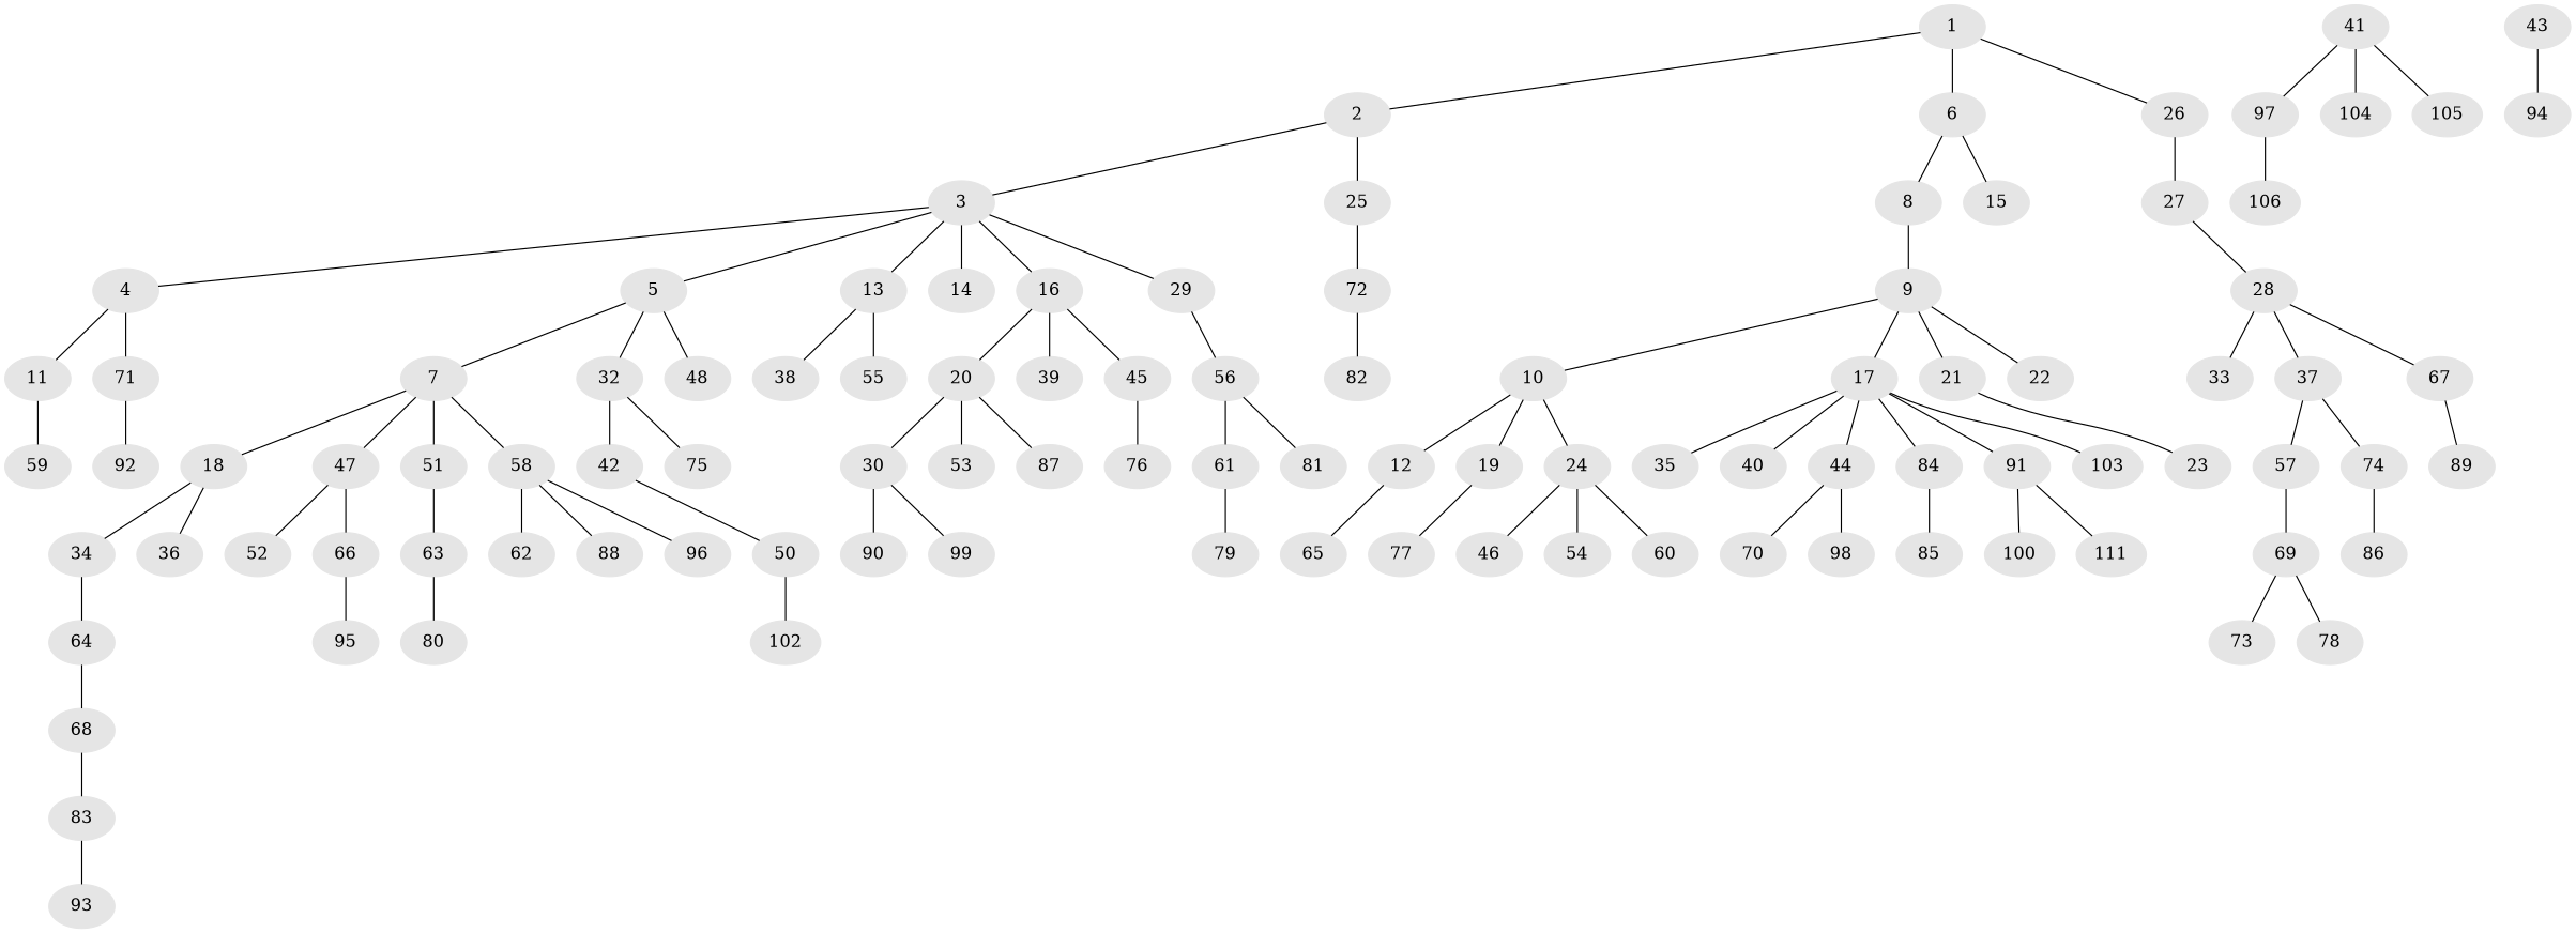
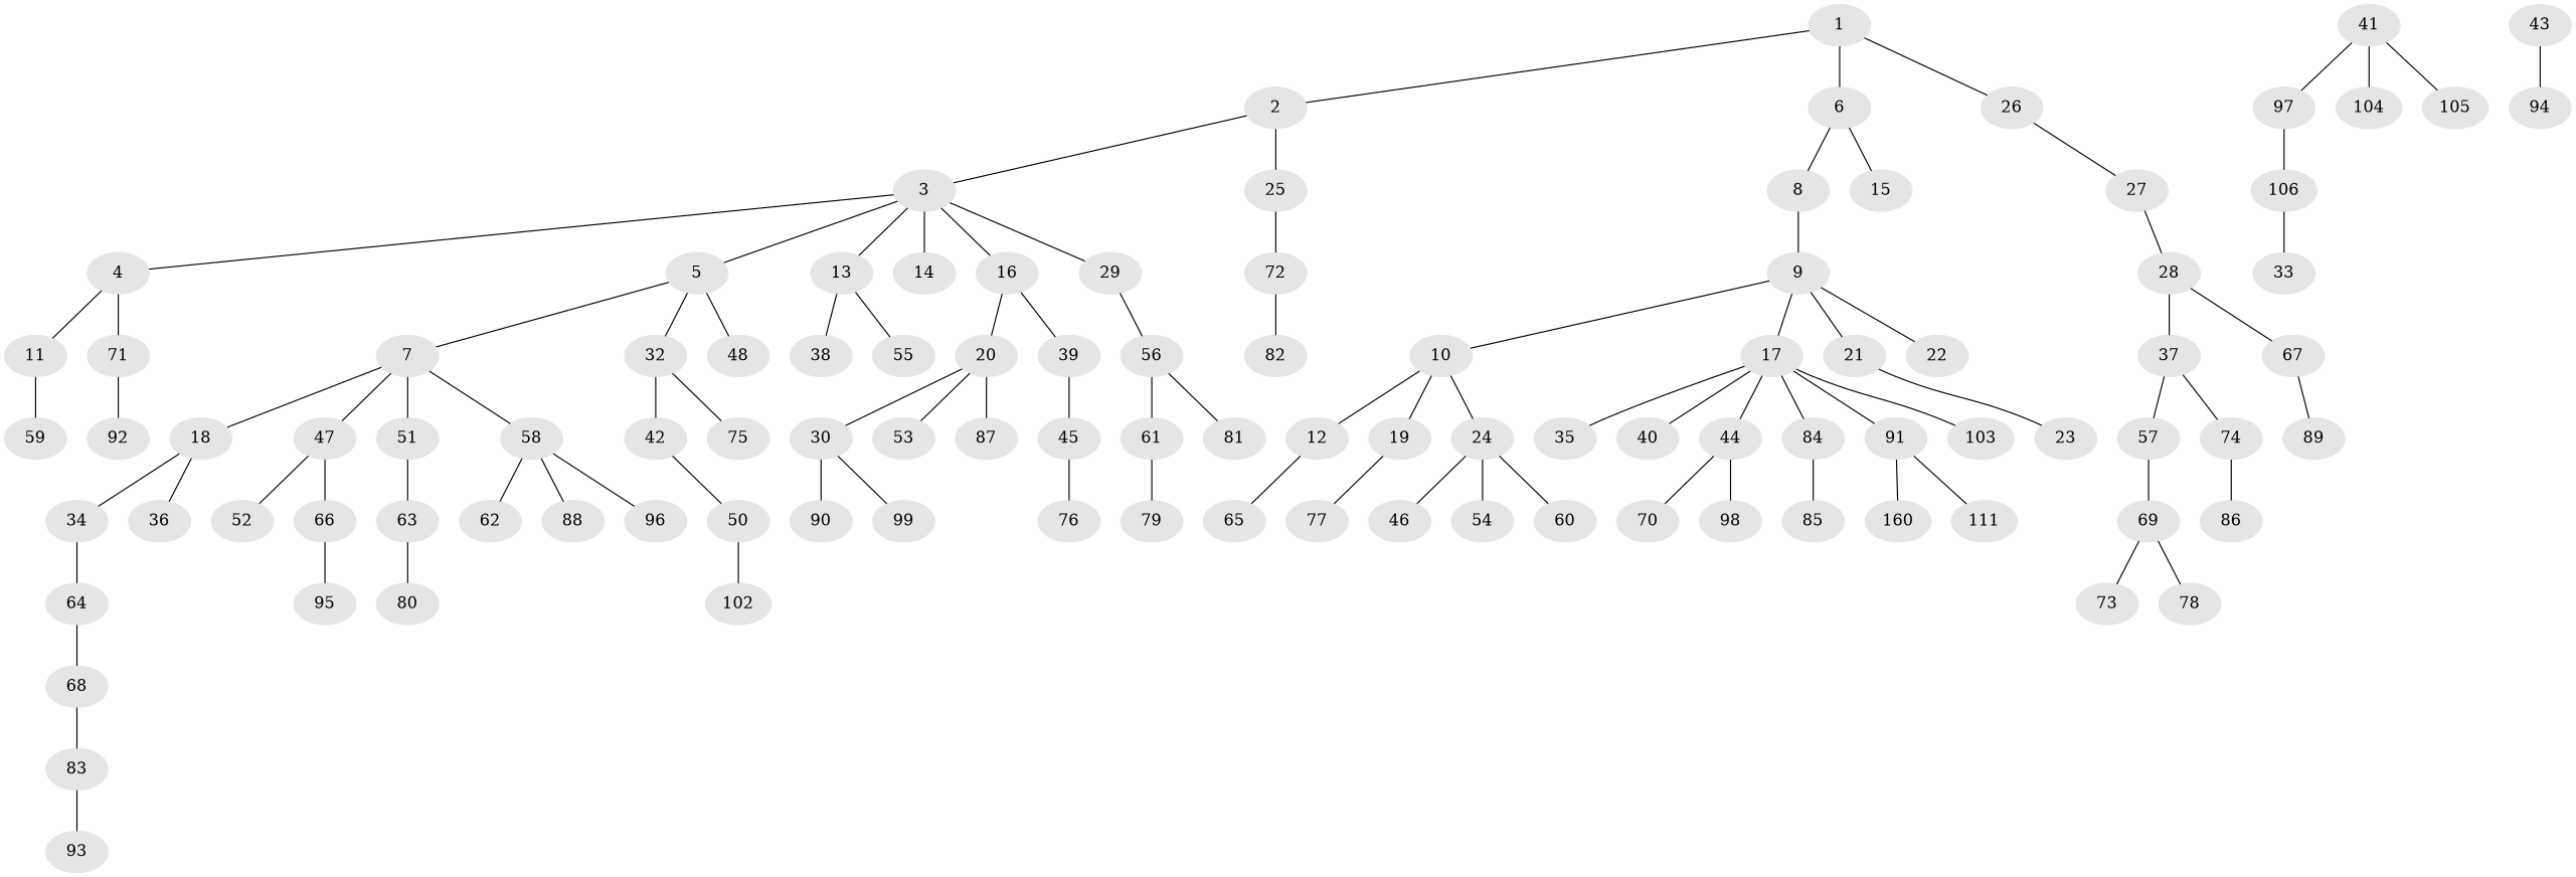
  graph {
    node [color=gray90 style=filled]
    1
    2
    6
    26
    3
    25
    8
    15
    27
    4
    5
    13
    14
    16
    29
    72
    11
    71
    7
    32
    48
    38
    55
    20
    39
    45
    56
    59
    92
    18
    47
    51
    58
    42
    75
    9
    34
    36
    52
    66
    63
    62
    88
    96
    10
    17
    21
    22
    12
    19
    24
    35
    40
    44
    84
    91
    103
    23
    65
    77
    46
    54
    60
    30
    53
    87
    76
    70
    98
    85
-   100
+   100 [label=160]
    n72 [label=111]
    64
    90
    99
    82
    28
    33
    37
    67
    57
    74
    89
    61
    81
    41
    97
    104
    105
    43
    94
    50
    68
    69
    86
    106
    102
    95
    80
    79
    73
    78
    83
    93
    1 -- 2
    1 -- 6
    1 -- 26
    2 -- 3
    2 -- 25
    6 -- 8
    6 -- 15
    26 -- 27
    3 -- 4
    3 -- 5
    3 -- 13
    3 -- 14
    3 -- 16
    3 -- 29
    25 -- 72
    8 -- 9
    27 -- 28
    4 -- 11
    4 -- 71
    5 -- 7
    5 -- 32
    5 -- 48
    13 -- 38
    13 -- 55
    16 -- 20
    16 -- 39
-   16 -- 45
+   39 -- 45
    29 -- 56
    72 -- 82
    11 -- 59
    71 -- 92
    7 -- 18
    7 -- 47
    7 -- 51
    7 -- 58
    32 -- 42
    32 -- 75
    20 -- 30
    20 -- 53
    20 -- 87
    45 -- 76
    56 -- 61
    56 -- 81
    18 -- 34
    18 -- 36
    47 -- 52
    47 -- 66
    51 -- 63
    58 -- 62
    58 -- 88
    58 -- 96
    42 -- 50
    9 -- 10
    9 -- 17
    9 -- 21
    9 -- 22
    34 -- 64
    66 -- 95
    63 -- 80
    10 -- 12
    10 -- 19
    10 -- 24
    17 -- 35
    17 -- 40
    17 -- 44
    17 -- 84
    17 -- 91
    17 -- 103
    21 -- 23
    12 -- 65
    19 -- 77
    24 -- 46
    24 -- 54
    24 -- 60
    44 -- 70
    44 -- 98
    84 -- 85
    91 -- 100
    91 -- n72
    30 -- 90
    30 -- 99
    64 -- 68
-   28 -- 33
+   106 -- 33
    28 -- 37
    28 -- 67
    37 -- 57
    37 -- 74
    67 -- 89
    57 -- 69
    74 -- 86
    61 -- 79
    41 -- 97
    41 -- 104
    41 -- 105
    97 -- 106
    43 -- 94
    50 -- 102
    68 -- 83
    69 -- 73
    69 -- 78
    83 -- 93
  }
